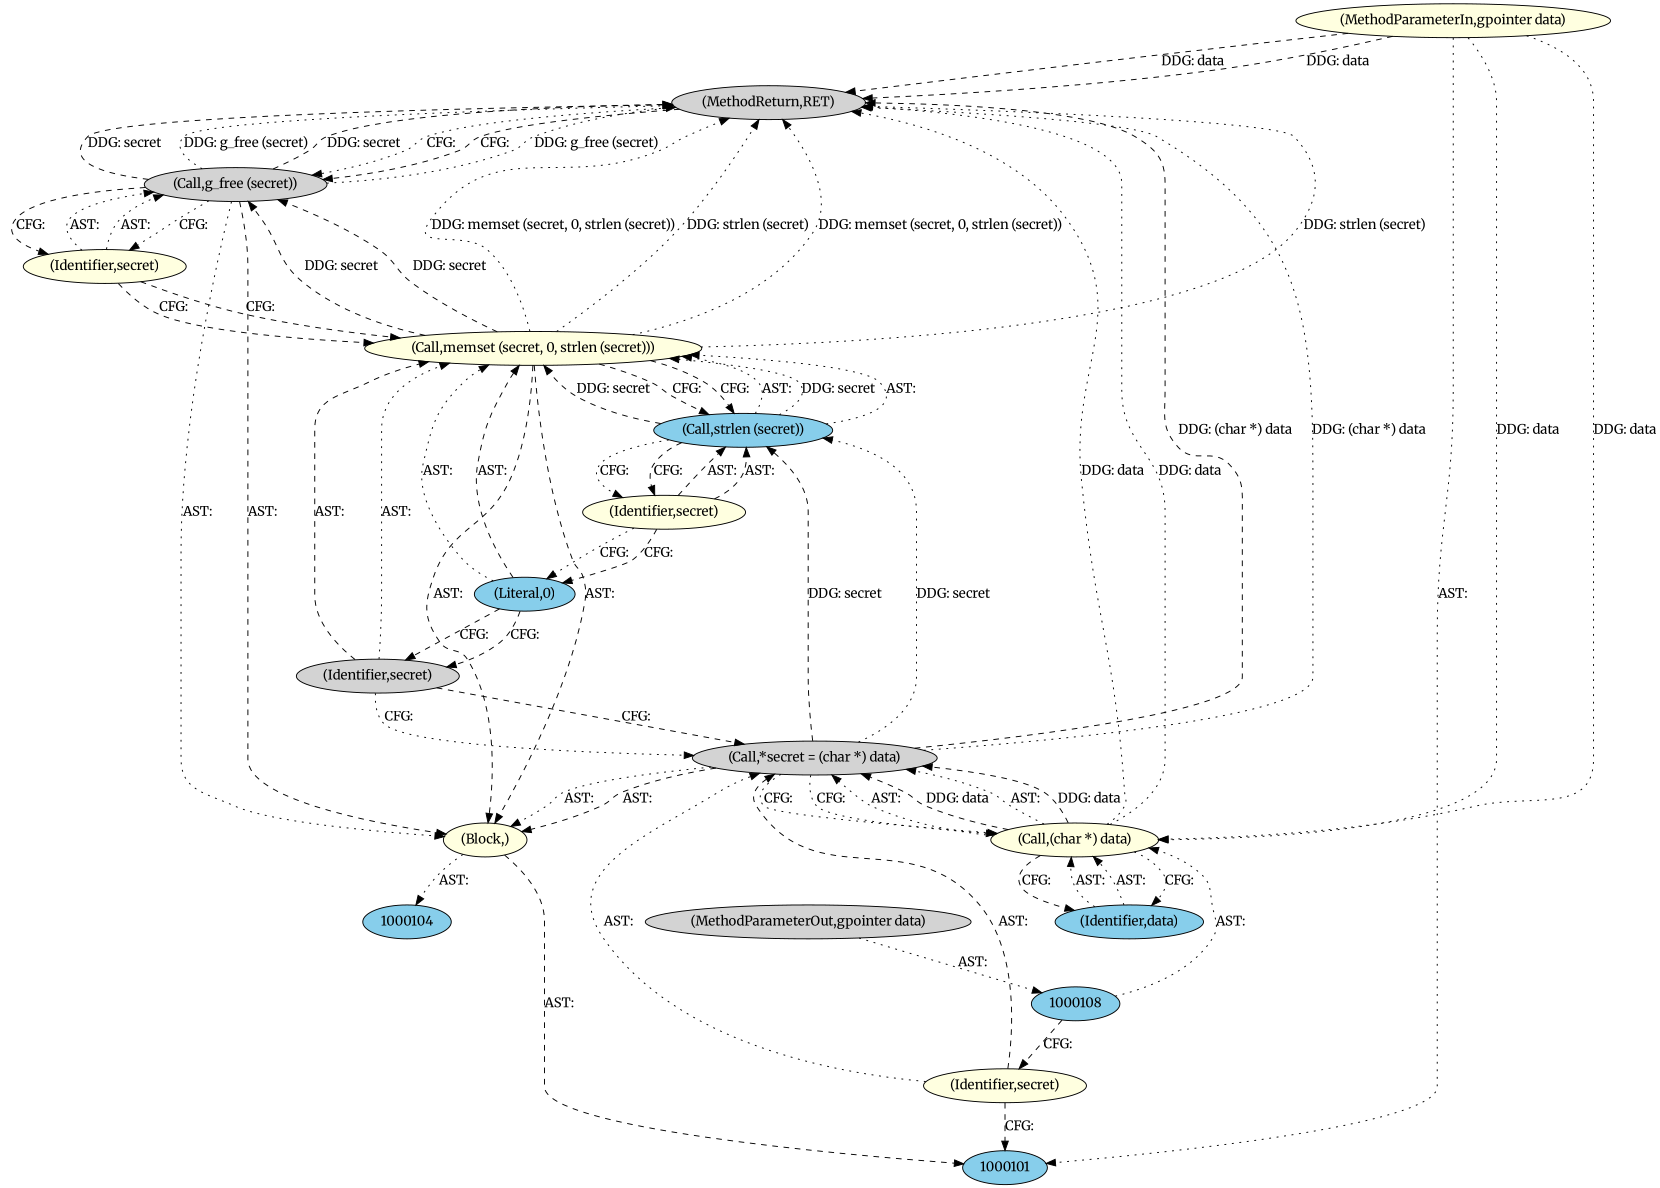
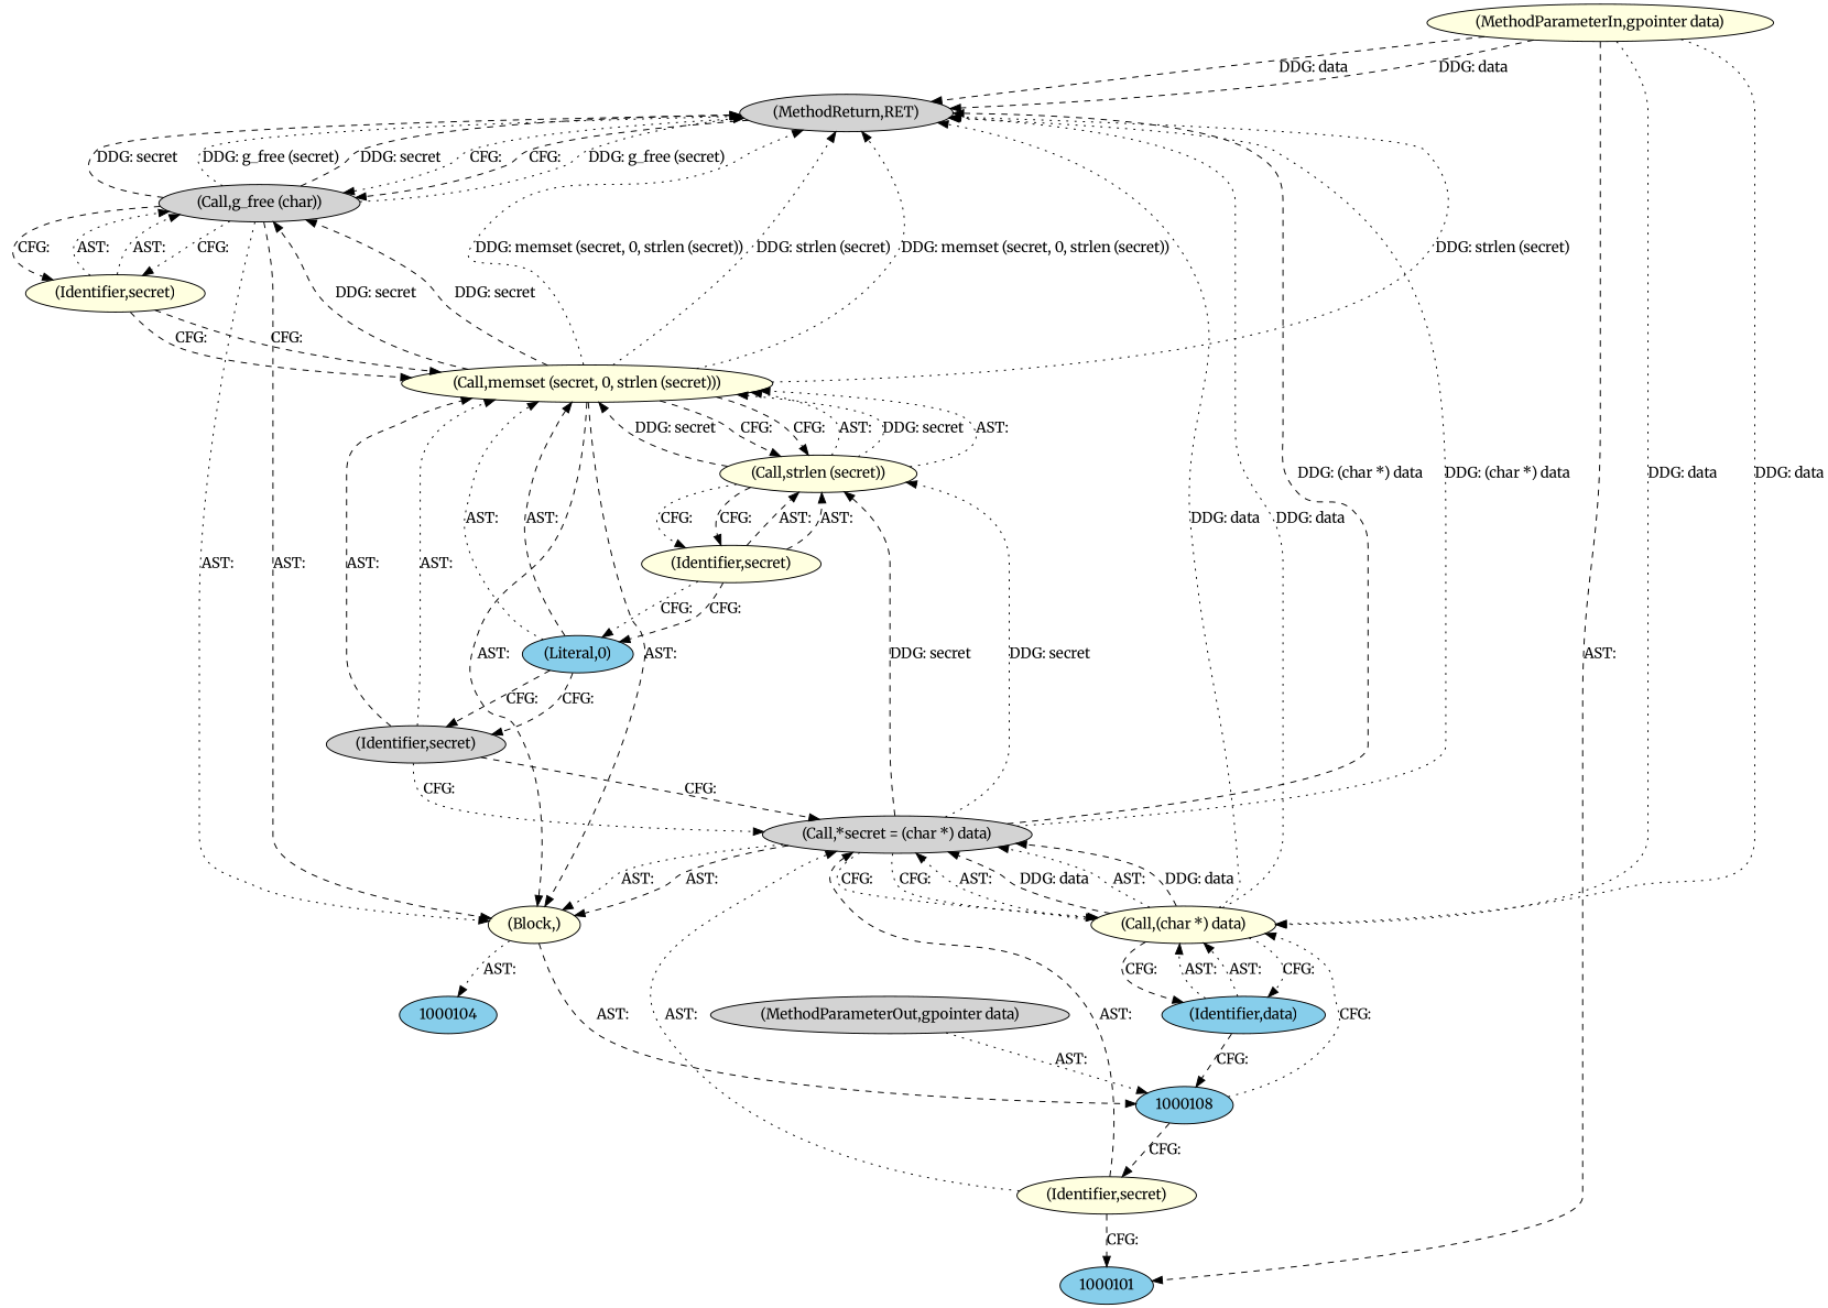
  digraph {
    fontname=Merriweather
    node [fillcolor=lightyellow fontname=Merriweather style=filled]
    edge [fontname=Merriweather style=dotted]
    n1 [fillcolor=lightgrey label="(MethodReturn,RET)"]
-   n2 [fillcolor=lightgrey label="(Call,g_free (secret))"]
+   n2 [fillcolor=lightgrey label="(Call,g_free (char))"]
    n3 [label="(Block,)"]
    n4 [label="(Identifier,secret)"]
    1000101 [fillcolor=skyblue]
    n6 [label="(MethodParameterIn,gpointer data)"]
    n7 [label="(Call,(char *) data)"]
    n8 [fillcolor=skyblue label="(Identifier,data)"]
    n9 [fillcolor=lightgrey label="(Call,*secret = (char *) data)"]
    n10 [fillcolor=lightgrey label="(MethodParameterOut,gpointer data)"]
    1000108 [fillcolor=skyblue]
    1000104 [fillcolor=skyblue]
-   n13 [fillcolor=skyblue label="(Call,strlen (secret))"]
+   n13 [label="(Call,strlen (secret))"]
    n14 [label="(Identifier,secret)"]
    n15 [label="(Call,memset (secret, 0, strlen (secret)))"]
    n16 [label="(Identifier,secret)"]
    n17 [fillcolor=lightgrey label="(Identifier,secret)"]
    n18 [fillcolor=skyblue label="(Literal,0)"]
    n1 -> n2 [label="CFG: "]
    n1 -> n2 [label="CFG: " style=dashed]
    n2 -> n1 [label="DDG: g_free (secret)"]
    n2 -> n1 [label="DDG: secret" style=dashed]
    n2 -> n1 [label="DDG: g_free (secret)"]
    n2 -> n1 [label="DDG: secret" style=dashed]
    n2 -> n3 [label="AST: "]
    n2 -> n3 [label="AST: " style=dashed]
    n2 -> n4 [label="CFG: "]
    n2 -> n4 [label="CFG: " style=dashed]
-   n3 -> 1000101 [label="AST: " style=dashed]
+   n3 -> 1000108 [label="AST: " style=dashed]
    n3 -> 1000104 [label="AST: "]
    n4 -> n2 [label="AST: "]
    n4 -> n2 [label="AST: "]
    n4 -> n15 [label="CFG: " style=dashed]
    n4 -> n15 [label="CFG: " style=dashed]
    n6 -> n1 [label="DDG: data" style=dashed]
    n6 -> n1 [label="DDG: data" style=dashed]
-   n6 -> 1000101 [label="AST: "]
+   n6 -> 1000101 [label="AST: " style=dashed]
    n6 -> n7 [label="DDG: data"]
    n6 -> n7 [label="DDG: data"]
    n7 -> n1 [label="DDG: data"]
    n7 -> n1 [label="DDG: data"]
    n7 -> n8 [label="CFG: "]
    n7 -> n8 [label="CFG: " style=dashed]
    n7 -> n9 [label="AST: "]
    n7 -> n9 [label="DDG: data" style=dashed]
    n7 -> n9 [label="AST: "]
    n7 -> n9 [label="DDG: data" style=dashed]
    n8 -> n7 [label="AST: "]
    n8 -> n7 [label="AST: "]
+   n8 -> 1000108 [label="CFG: " style=dashed]
    n9 -> n1 [label="DDG: (char *) data" style=dashed]
    n9 -> n1 [label="DDG: (char *) data"]
    n9 -> n3 [label="AST: " style=dashed]
    n9 -> n3 [label="AST: "]
    n9 -> n7 [label="CFG: "]
    n9 -> n7 [label="CFG: "]
    n9 -> n13 [label="DDG: secret" style=dashed]
    n9 -> n13 [label="DDG: secret"]
    n10 -> 1000108 [label="AST: "]
-   1000108 -> n7 [label="AST: "]
+   1000108 -> n7 [label="CFG: "]
    1000108 -> n14 [label="CFG: " style=dashed]
    n13 -> n15 [label="AST: "]
    n13 -> n15 [label="DDG: secret"]
    n13 -> n15 [label="AST: "]
    n13 -> n15 [label="DDG: secret" style=dashed]
    n13 -> n16 [label="CFG: "]
    n13 -> n16 [label="CFG: " style=dashed]
    n14 -> 1000101 [label="CFG: " style=dashed]
    n14 -> n9 [label="AST: "]
    n14 -> n9 [label="AST: " style=dashed]
    n15 -> n1 [label="DDG: strlen (secret)"]
    n15 -> n1 [label="DDG: memset (secret, 0, strlen (secret))"]
    n15 -> n1 [label="DDG: strlen (secret)"]
    n15 -> n1 [label="DDG: memset (secret, 0, strlen (secret))"]
    n15 -> n2 [label="DDG: secret" style=dashed]
    n15 -> n2 [label="DDG: secret" style=dashed]
    n15 -> n3 [label="AST: " style=dashed]
    n15 -> n3 [label="AST: " style=dashed]
    n15 -> n13 [label="CFG: " style=dashed]
    n15 -> n13 [label="CFG: " style=dashed]
    n16 -> n13 [label="AST: " style=dashed]
    n16 -> n13 [label="AST: " style=dashed]
    n16 -> n18 [label="CFG: "]
    n16 -> n18 [label="CFG: " style=dashed]
    n17 -> n9 [label="CFG: "]
    n17 -> n9 [label="CFG: " style=dashed]
    n17 -> n15 [label="AST: " style=dashed]
    n17 -> n15 [label="AST: "]
    n18 -> n15 [label="AST: "]
    n18 -> n15 [label="AST: " style=dashed]
    n18 -> n17 [label="CFG: " style=dashed]
    n18 -> n17 [label="CFG: " style=dashed]
  }
